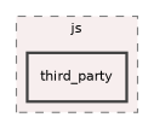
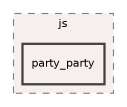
  digraph {
    compound=true
    rankdir=LR
-   n1 [color=grey25 fillcolor="#f7eeee" fontname=Helvetica fontsize=10 label=third_party shape=box style="filled,bold,"]
+   n1 [color=grey25 fillcolor="#f7eeee" fontname=Helvetica fontsize=10 label=party_party shape=box style="filled,bold,"]
    subgraph cluster_1 {
      bgcolor="#f7eeee"
      fontname=Helvetica
      fontsize=10
      label=js
      pencolor=grey50
      style="filled,dashed,"
      n1
    }
  }
